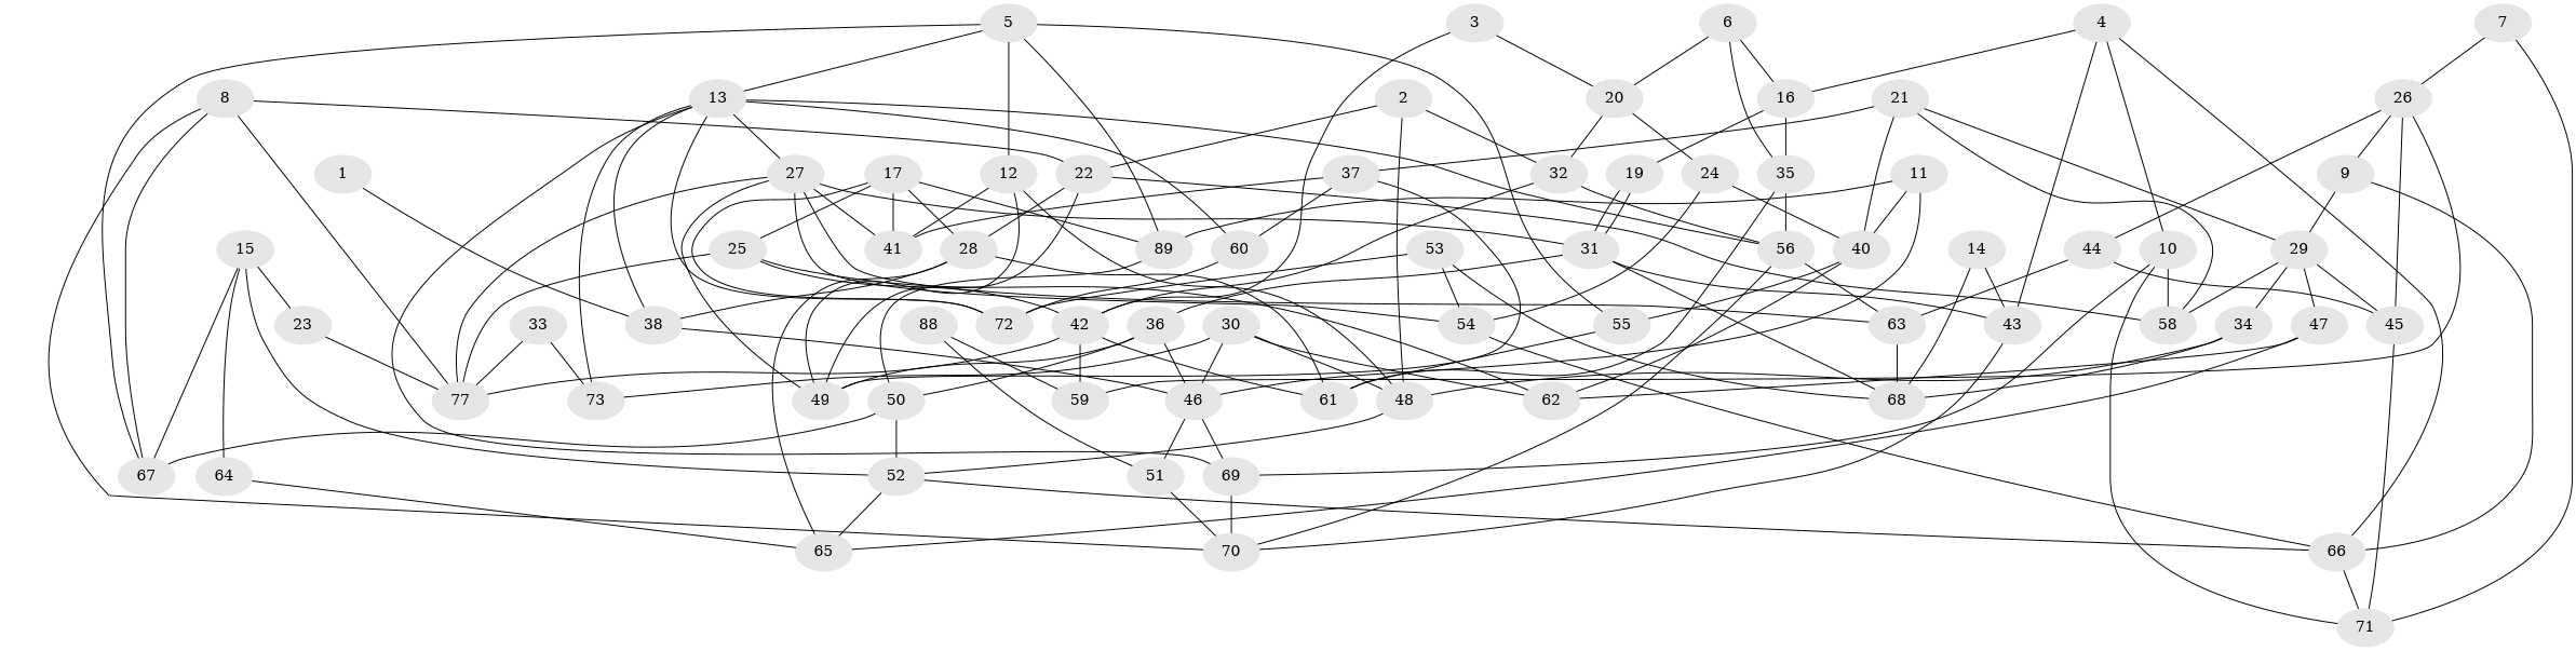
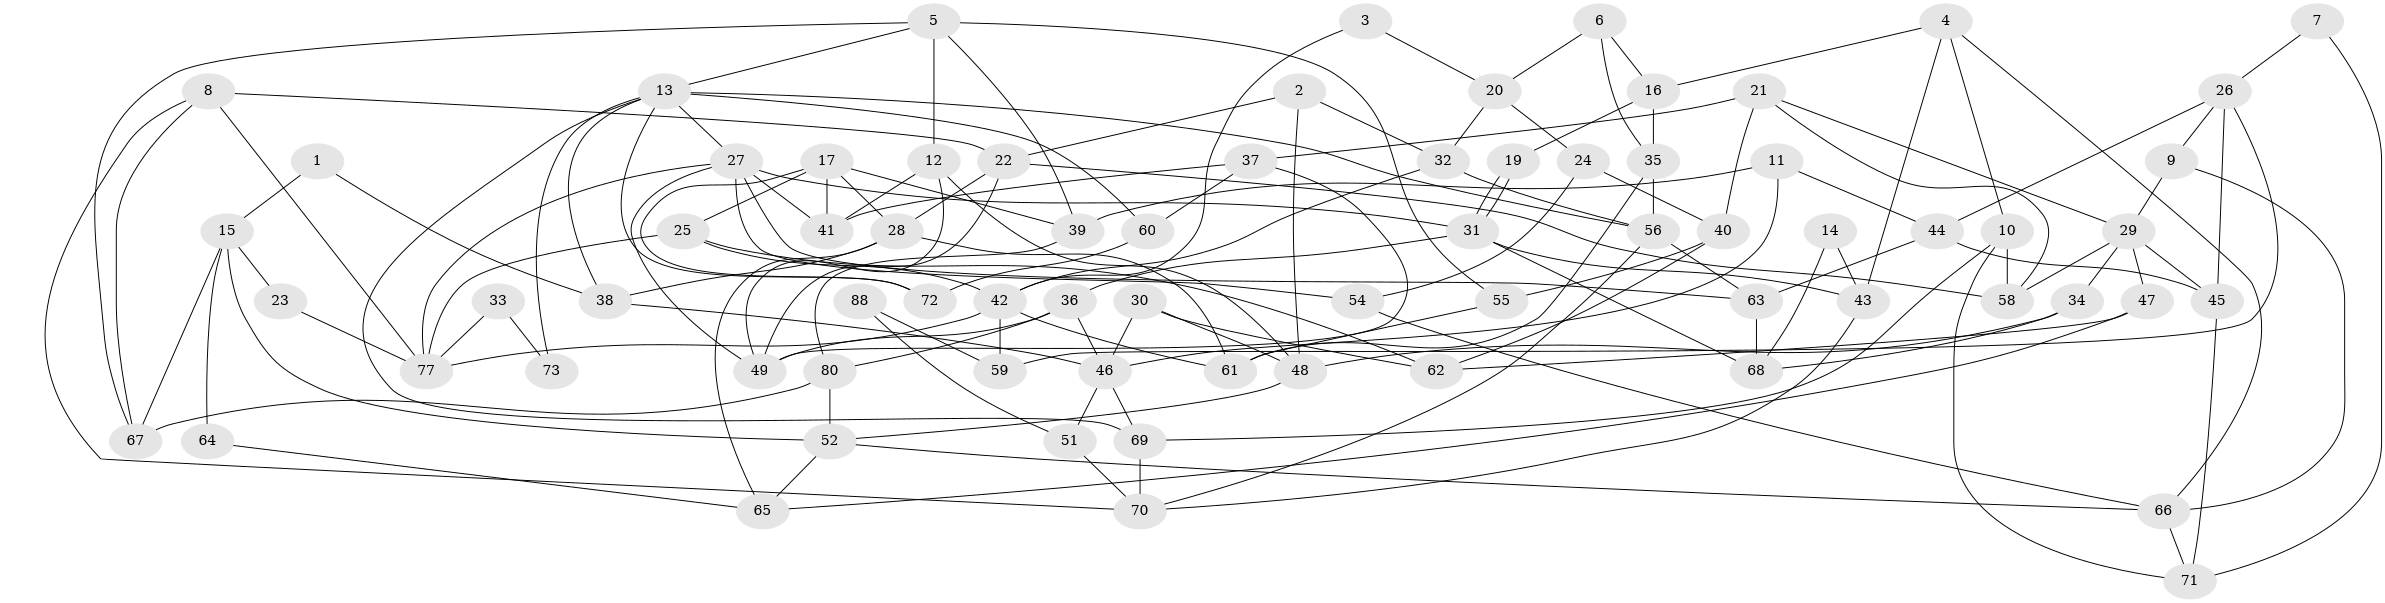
  graph {
    node [color=gray90 style=filled]
    1
    15
    38
    64
    67
    23
    52
    46
    2
    22
    32
    48
    58
    49
    28
    42
    56
    3
    20
    24
    n21 [label=77]
    59
    61
    4
    10
    16
    43
    66
    71
    69
    35
    19
    70
    5
    12
    13
-   39 [label=89]
+   39
    55
    41
    27
    60
    72
    73
-   50
+   50 [label=80]
    65
    6
    7
    26
    9
    29
    44
    45
    8
    34
    47
    11
    63
    51
    31
    54
    14
    68
    17
    25
    62
    n66 [label=88]
    36
    40
    21
    37
    30
    33
-   53
+   1 -- 15
    1 -- 38
    15 -- 64
    15 -- 67
    15 -- 23
    15 -- 52
    38 -- 46
    64 -- 65
    23 -- n21
    52 -- 66
    52 -- 65
    46 -- 69
    46 -- 51
    2 -- 22
    2 -- 32
    2 -- 48
    22 -- 58
    22 -- 49
    22 -- 28
    32 -- 42
    32 -- 56
    48 -- 52
    28 -- 38
    28 -- 61
    28 -- 65
    42 -- n21
    42 -- 59
    42 -- 61
    56 -- 70
    56 -- 63
    3 -- 42
    3 -- 20
    20 -- 32
    20 -- 24
    24 -- 54
    24 -- 40
    4 -- 10
    4 -- 16
    4 -- 43
    4 -- 66
    10 -- 58
    10 -- 71
    10 -- 69
    16 -- 35
    16 -- 19
    43 -- 70
    66 -- 71
    69 -- 70
    35 -- 56
    35 -- 61
    19 -- 31
    19 -- 31
    5 -- 67
    5 -- 12
    5 -- 13
    5 -- 39
    5 -- 55
    12 -- 48
    12 -- 49
    12 -- 41
    13 -- 38
    13 -- 56
    13 -- 69
    13 -- 27
    13 -- 60
    13 -- 72
    13 -- 73
    39 -- 50
    55 -- 61
    27 -- 49
    27 -- n21
    27 -- 41
    27 -- 63
    27 -- 31
    27 -- 54
    60 -- 72
    50 -- 67
    50 -- 52
    6 -- 20
    6 -- 16
    6 -- 35
    7 -- 71
    7 -- 26
    26 -- 59
    26 -- 9
    26 -- 44
    26 -- 45
    9 -- 66
    9 -- 29
    29 -- 58
    29 -- 45
    29 -- 34
    29 -- 47
    44 -- 45
    44 -- 63
    45 -- 71
    8 -- 67
    8 -- 22
    8 -- n21
    8 -- 70
    34 -- 48
    34 -- 68
    47 -- 65
    47 -- 62
    11 -- 46
    11 -- 39
-   11 -- 40
+   11 -- 44
    63 -- 68
    51 -- 70
    31 -- 43
    31 -- 68
    31 -- 36
    54 -- 66
    14 -- 43
    14 -- 68
    17 -- 28
    17 -- 39
    17 -- 41
    17 -- 72
    17 -- 25
    25 -- 42
    25 -- n21
    25 -- 62
    n66 -- 59
    n66 -- 51
    36 -- 46
    36 -- 49
    36 -- 50
    40 -- 55
    40 -- 62
    21 -- 58
    21 -- 29
    21 -- 40
    21 -- 37
    37 -- 49
    37 -- 41
    37 -- 60
    30 -- 46
    30 -- 48
-   30 -- 73
    30 -- 62
    33 -- n21
    33 -- 73
-   53 -- 72
-   53 -- 54
-   53 -- 68
  }
